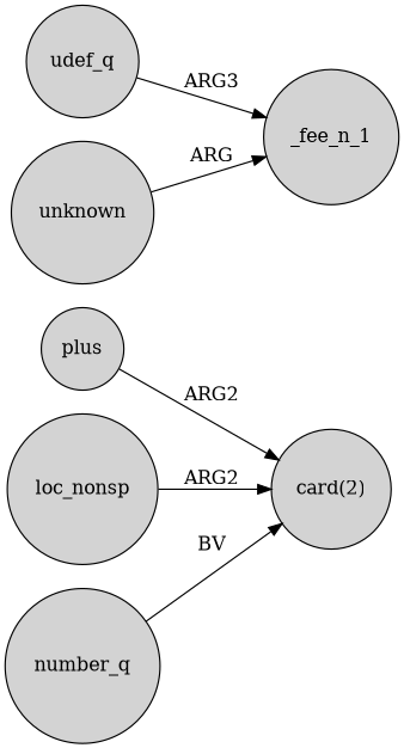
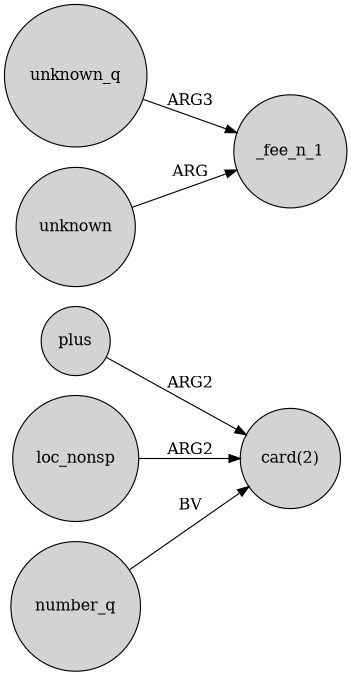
  digraph {
    rankdir=LR
    node [shape=circle style=filled]
    plus
    "card(2)"
-   udef_q
+   udef_q [label=unknown_q]
    _fee_n_1
    loc_nonsp
    number_q
    unknown
    plus -> "card(2)" [label=ARG2]
    udef_q -> _fee_n_1 [label=ARG3]
    loc_nonsp -> "card(2)" [label=ARG2]
    number_q -> "card(2)" [label=BV]
    unknown -> _fee_n_1 [label=ARG]
  }
